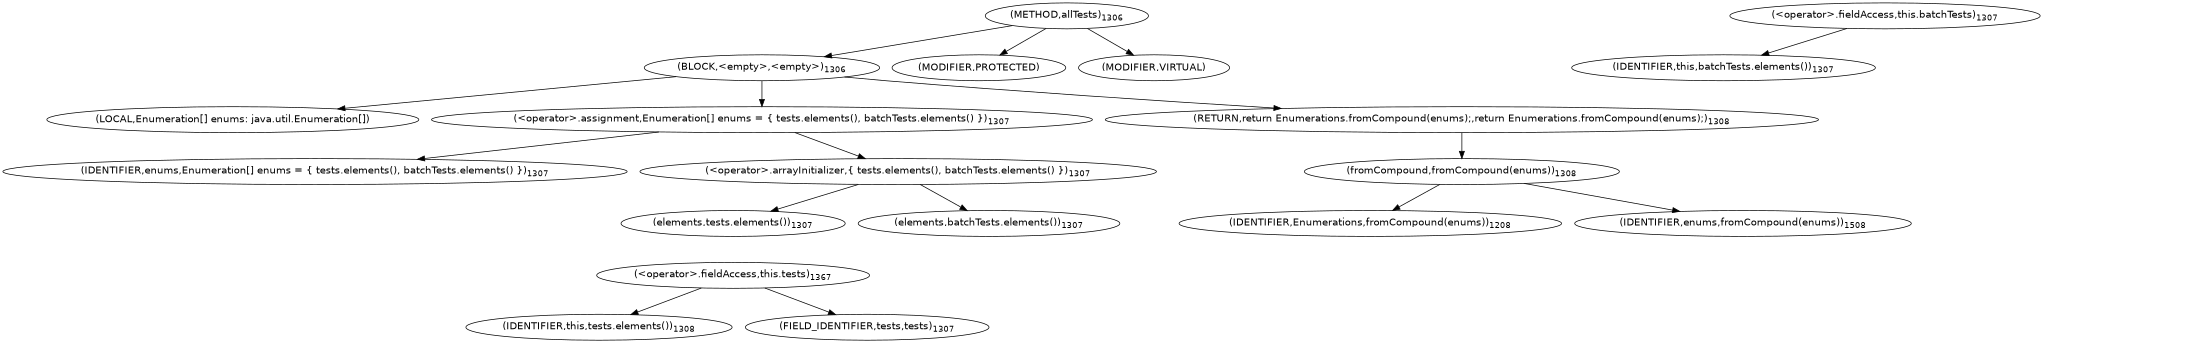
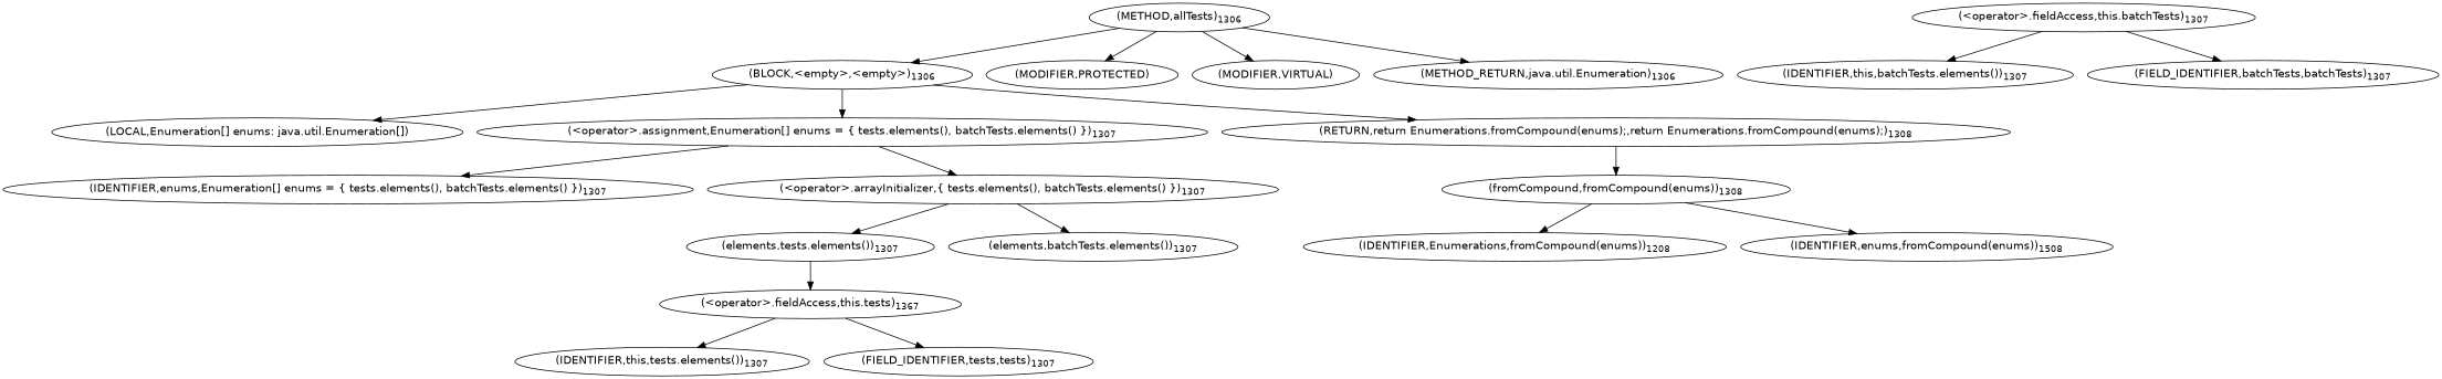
  digraph {
    fontname="DejaVu Sans"
    node [fontname="DejaVu Sans"]
    edge [fontname="DejaVu Sans"]
    n1 [label=<(METHOD,allTests)<SUB>1306</SUB>>]
    n2 [label=<(BLOCK,&lt;empty&gt;,&lt;empty&gt;)<SUB>1306</SUB>>]
    n3 [label=<(MODIFIER,PROTECTED)>]
    n4 [label=<(MODIFIER,VIRTUAL)>]
+   n5 [label=<(METHOD_RETURN,java.util.Enumeration)<SUB>1306</SUB>>]
    n6 [label=<(LOCAL,Enumeration[] enums: java.util.Enumeration[])>]
    n7 [label=<(&lt;operator&gt;.assignment,Enumeration[] enums = { tests.elements(), batchTests.elements() })<SUB>1307</SUB>>]
    n8 [label=<(RETURN,return Enumerations.fromCompound(enums);,return Enumerations.fromCompound(enums);)<SUB>1308</SUB>>]
    n9 [label=<(IDENTIFIER,enums,Enumeration[] enums = { tests.elements(), batchTests.elements() })<SUB>1307</SUB>>]
    n10 [label=<(&lt;operator&gt;.arrayInitializer,{ tests.elements(), batchTests.elements() })<SUB>1307</SUB>>]
    n11 [label=<(fromCompound,fromCompound(enums))<SUB>1308</SUB>>]
    n12 [label=<(elements,tests.elements())<SUB>1307</SUB>>]
    n13 [label=<(elements,batchTests.elements())<SUB>1307</SUB>>]
    n14 [label=<(&lt;operator&gt;.fieldAccess,this.tests)<SUB>1367</SUB>>]
-   n15 [label=<(IDENTIFIER,this,tests.elements())<SUB>1308</SUB>>]
+   n15 [label=<(IDENTIFIER,this,tests.elements())<SUB>1307</SUB>>]
    n16 [label=<(FIELD_IDENTIFIER,tests,tests)<SUB>1307</SUB>>]
    n17 [label=<(&lt;operator&gt;.fieldAccess,this.batchTests)<SUB>1307</SUB>>]
    n18 [label=<(IDENTIFIER,this,batchTests.elements())<SUB>1307</SUB>>]
+   n19 [label=<(FIELD_IDENTIFIER,batchTests,batchTests)<SUB>1307</SUB>>]
    n20 [label=<(IDENTIFIER,Enumerations,fromCompound(enums))<SUB>1208</SUB>>]
    n21 [label=<(IDENTIFIER,enums,fromCompound(enums))<SUB>1508</SUB>>]
    n1 -> n2
    n1 -> n3
    n1 -> n4
+   n1 -> n5
    n2 -> n6
    n2 -> n7
    n2 -> n8
    n7 -> n9
    n7 -> n10
    n8 -> n11
    n10 -> n12
    n10 -> n13
    n11 -> n20
    n11 -> n21
+   n12 -> n14
    n14 -> n15
    n14 -> n16
    n17 -> n18
+   n17 -> n19
  }
